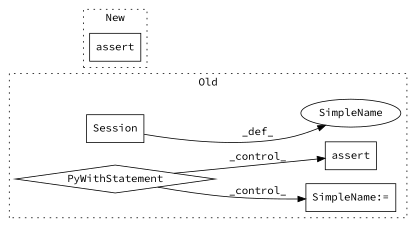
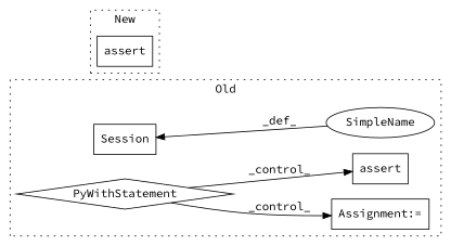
  digraph {
    fontname="Source Code Pro"
    rankdir=LR
    node [a=32 fontname="Source Code Pro" shape=box]
    edge [fontname="Source Code Pro"]
    n1 [l=9 label=Session s=1028]
    n2 [a=104 l="10,2" label=PyWithStatement s="1007,1037" shape=diamond]
-   n3 [a=7 l=4 label="SimpleName:=" s=1051]
+   n3 [a=7 l=4 label="Assignment:=" s=1051]
    n4 [a=42 label=SimpleName shape=ellipse]
    n5 [l="11,1" label=assert s="1187,1246"]
    n6 [l="12,1" label=assert s="1285,1329"]
    subgraph cluster_1 {
      label=Old
      style=dotted
      n1
      n2
      n3
      n4
      n5
    }
    subgraph cluster_2 {
      label=New
      style=dotted
      n6
    }
-   n1 -> n4 [label=_def_]
+   n4 -> n1 [label=_def_]
    n2 -> n3 [label=_control_]
    n2 -> n5 [label=_control_]
  }
